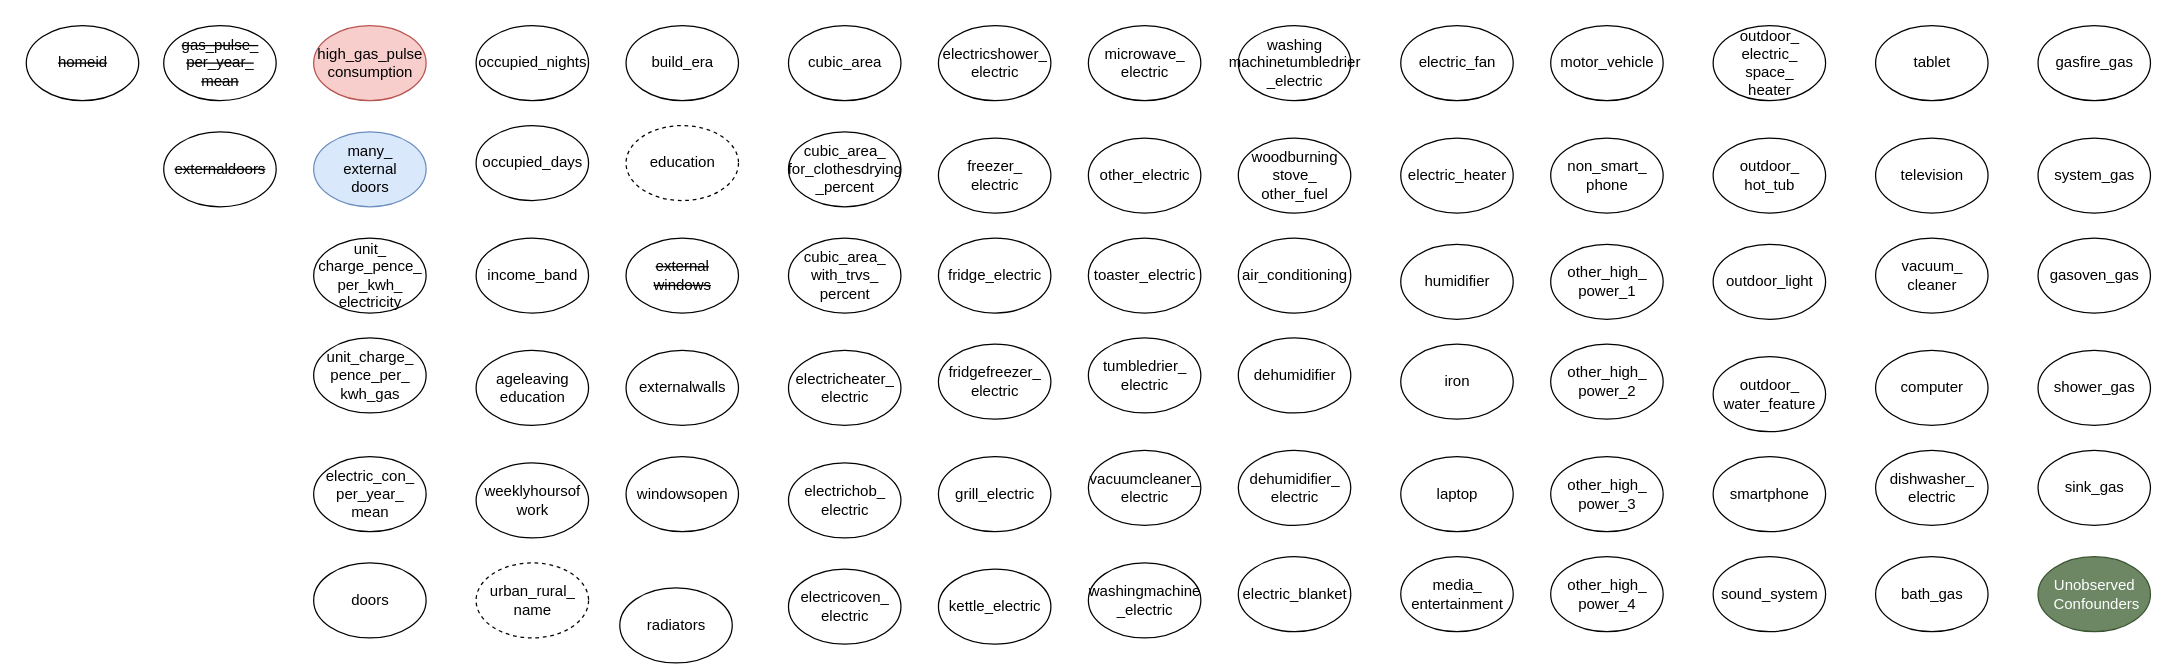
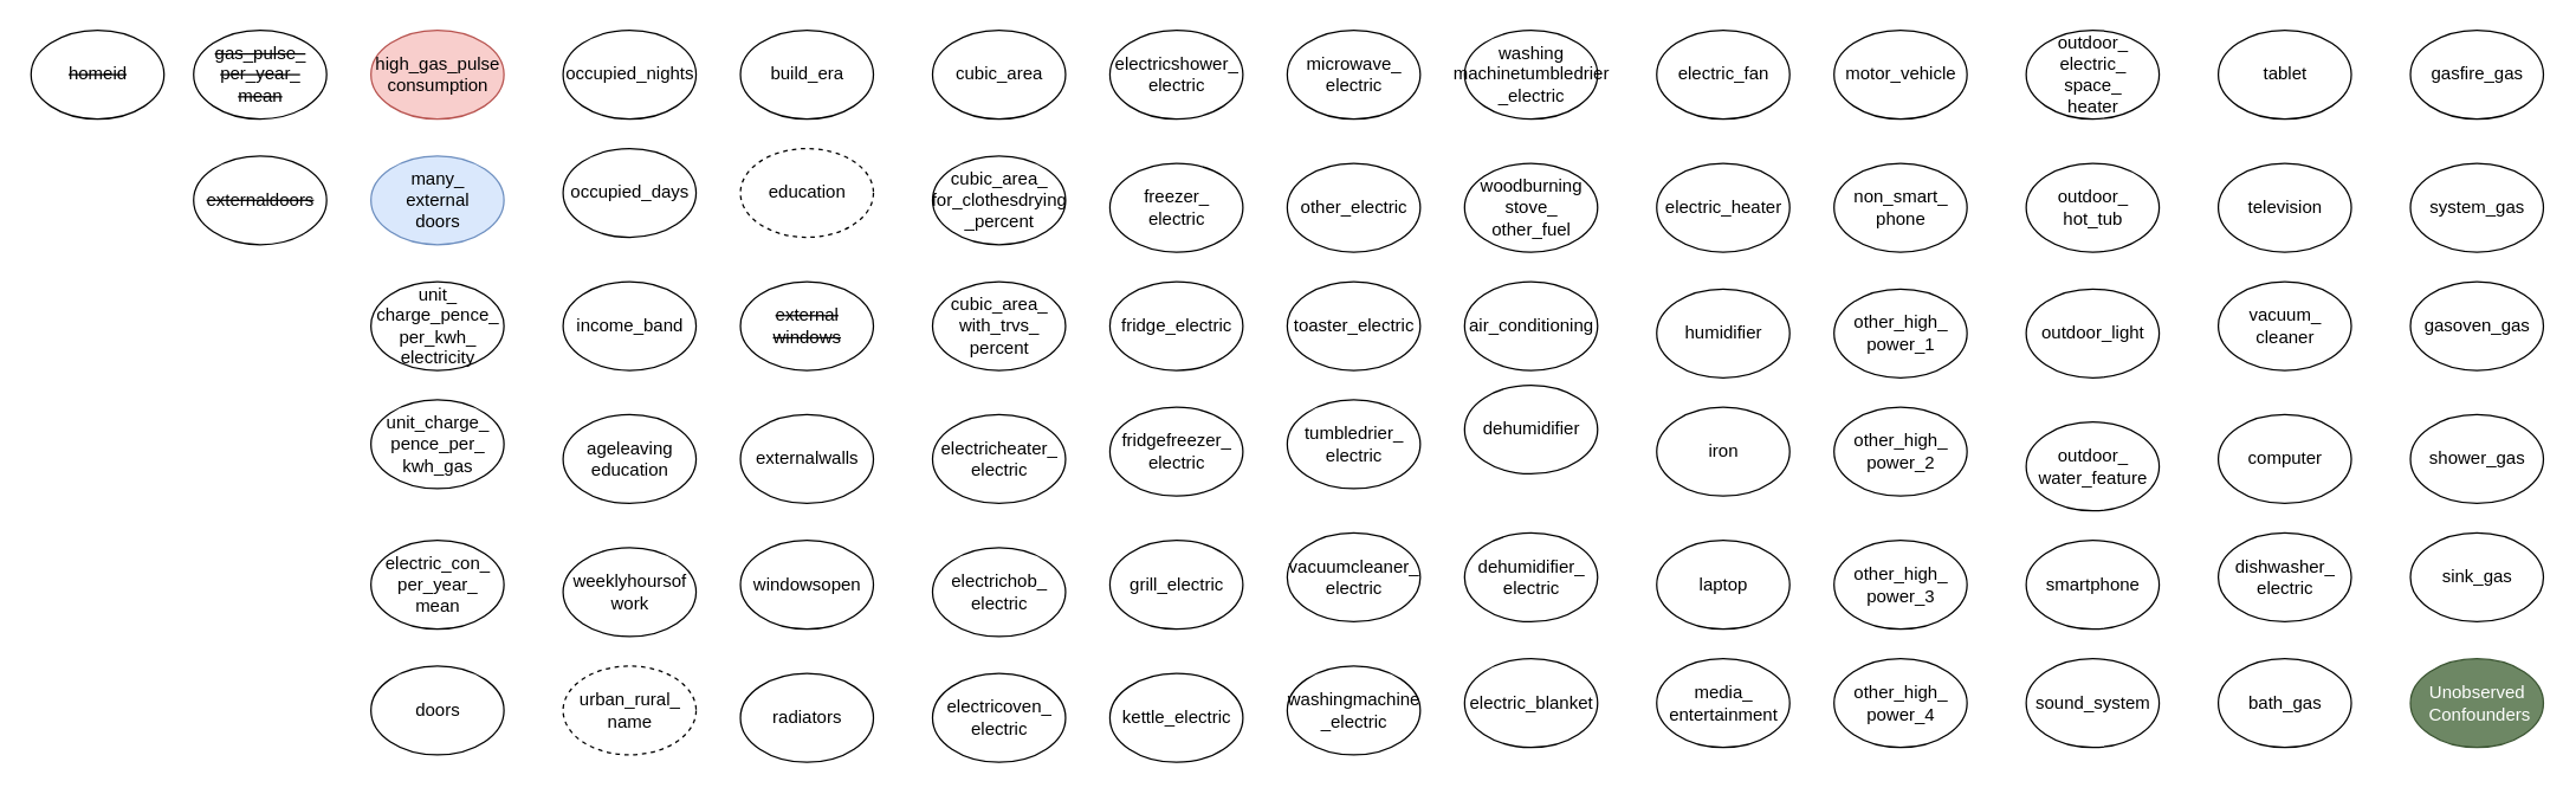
  <mxCell id="0" />
  <mxCell id="1" parent="0" />
  <mxCell id="2" value="&lt;strike&gt;homeid&lt;/strike&gt;" style="ellipse;html=1;shadow=0;sketch=0;overflow=visible;" parent="1" vertex="1"><mxGeometry x="20" y="20" width="90" height="60" as="geometry" /></mxCell>
  <mxCell id="3" value="doors" style="ellipse;html=1;shadow=0;sketch=0;overflow=visible;" parent="1" vertex="1"><mxGeometry x="250" y="450" width="90" height="60" as="geometry" /></mxCell>
  <mxCell id="4" value="income_band" style="ellipse;html=1;shadow=0;sketch=0;overflow=visible;" parent="1" vertex="1"><mxGeometry x="380" y="190" width="90" height="60" as="geometry" /></mxCell>
  <mxCell id="5" value="urban_rural_&lt;br&gt;name" style="ellipse;html=1;shadow=0;sketch=0;overflow=visible;dashed=1;" parent="1" vertex="1"><mxGeometry x="380" y="450" width="90" height="60" as="geometry" /></mxCell>
  <mxCell id="6" value="build_era" style="ellipse;html=1;shadow=0;sketch=0;overflow=visible;" parent="1" vertex="1"><mxGeometry x="500" y="20" width="90" height="60" as="geometry" /></mxCell>
  <mxCell id="7" value="occupied_days" style="ellipse;html=1;shadow=0;sketch=0;overflow=visible;" parent="1" vertex="1"><mxGeometry x="380" y="100" width="90" height="60" as="geometry" /></mxCell>
  <mxCell id="8" value="occupied_nights" style="ellipse;html=1;shadow=0;sketch=0;overflow=visible;" parent="1" vertex="1"><mxGeometry x="380" y="20" width="90" height="60" as="geometry" /></mxCell>
  <mxCell id="9" value="weeklyhoursof&lt;br&gt;work" style="ellipse;html=1;shadow=0;sketch=0;overflow=visible;" parent="1" vertex="1"><mxGeometry x="380" y="370" width="90" height="60" as="geometry" /></mxCell>
  <mxCell id="10" value="ageleaving&lt;br&gt;education" style="ellipse;html=1;shadow=0;sketch=0;overflow=visible;" parent="1" vertex="1"><mxGeometry x="380" y="280" width="90" height="60" as="geometry" /></mxCell>
  <mxCell id="11" value="&lt;strike&gt;external&lt;br&gt;windows&lt;/strike&gt;" style="ellipse;html=1;shadow=0;sketch=0;overflow=visible;" parent="1" vertex="1"><mxGeometry x="500" y="190" width="90" height="60" as="geometry" /></mxCell>
  <mxCell id="12" value="externalwalls" style="ellipse;html=1;shadow=0;sketch=0;overflow=visible;" parent="1" vertex="1"><mxGeometry x="500" y="280" width="90" height="60" as="geometry" /></mxCell>
  <mxCell id="13" value="cubic_area" style="ellipse;html=1;shadow=0;sketch=0;overflow=visible;" parent="1" vertex="1"><mxGeometry x="630" y="20" width="90" height="60" as="geometry" /></mxCell>
- <mxCell id="14" value="radiators" style="ellipse;html=1;shadow=0;sketch=0;overflow=visible;" parent="1" vertex="1"><mxGeometry x="495" y="470" width="90" height="60" as="geometry" /></mxCell>
- <mxCell id="15" value="dehumidifier" style="ellipse;html=1;shadow=0;sketch=0;overflow=visible;" parent="1" vertex="1"><mxGeometry x="990" y="270" width="90" height="60" as="geometry" /></mxCell>
+ <mxCell id="14" value="radiators" style="ellipse;html=1;shadow=0;sketch=0;overflow=visible;" parent="1" vertex="1"><mxGeometry x="500" y="455" width="90" height="60" as="geometry" /></mxCell>
+ <mxCell id="15" value="dehumidifier" style="ellipse;html=1;shadow=0;sketch=0;overflow=visible;" parent="1" vertex="1"><mxGeometry x="990" y="260" width="90" height="60" as="geometry" /></mxCell>
  <mxCell id="16" value="dishwasher_&lt;br&gt;electric" style="ellipse;html=1;shadow=0;sketch=0;overflow=visible;" parent="1" vertex="1"><mxGeometry x="1500" y="360" width="90" height="60" as="geometry" /></mxCell>
  <mxCell id="17" value="electricheater_&lt;br&gt;electric" style="ellipse;html=1;shadow=0;sketch=0;overflow=visible;" parent="1" vertex="1"><mxGeometry x="630" y="280" width="90" height="60" as="geometry" /></mxCell>
  <mxCell id="18" value="electrichob_&lt;br&gt;electric" style="ellipse;html=1;shadow=0;sketch=0;overflow=visible;" parent="1" vertex="1"><mxGeometry x="630" y="370" width="90" height="60" as="geometry" /></mxCell>
  <mxCell id="19" value="electricoven_&lt;br&gt;electric" style="ellipse;html=1;shadow=0;sketch=0;overflow=visible;" parent="1" vertex="1"><mxGeometry x="630" y="455" width="90" height="60" as="geometry" /></mxCell>
  <mxCell id="20" value="electricshower_&lt;br&gt;electric" style="ellipse;html=1;shadow=0;sketch=0;overflow=visible;" parent="1" vertex="1"><mxGeometry x="750" y="20" width="90" height="60" as="geometry" /></mxCell>
  <mxCell id="21" value="freezer_&lt;br&gt;electric" style="ellipse;html=1;shadow=0;sketch=0;overflow=visible;" parent="1" vertex="1"><mxGeometry x="750" y="110" width="90" height="60" as="geometry" /></mxCell>
  <mxCell id="22" value="fridge_electric" style="ellipse;html=1;shadow=0;sketch=0;overflow=visible;" parent="1" vertex="1"><mxGeometry x="750" y="190" width="90" height="60" as="geometry" /></mxCell>
  <mxCell id="23" value="fridgefreezer_&lt;br&gt;electric" style="ellipse;html=1;shadow=0;sketch=0;overflow=visible;" parent="1" vertex="1"><mxGeometry x="750" y="275" width="90" height="60" as="geometry" /></mxCell>
  <mxCell id="24" value="grill_electric" style="ellipse;html=1;shadow=0;sketch=0;overflow=visible;" parent="1" vertex="1"><mxGeometry x="750" y="365" width="90" height="60" as="geometry" /></mxCell>
  <mxCell id="25" value="kettle_electric" style="ellipse;html=1;shadow=0;sketch=0;overflow=visible;" parent="1" vertex="1"><mxGeometry x="750" y="455" width="90" height="60" as="geometry" /></mxCell>
  <mxCell id="26" value="other_high_&lt;br&gt;power_4" style="ellipse;html=1;shadow=0;sketch=0;overflow=visible;" parent="1" vertex="1"><mxGeometry x="1240" y="445" width="90" height="60" as="geometry" /></mxCell>
  <mxCell id="27" value="laptop" style="ellipse;html=1;shadow=0;sketch=0;overflow=visible;" parent="1" vertex="1"><mxGeometry x="1120" y="365" width="90" height="60" as="geometry" /></mxCell>
  <mxCell id="28" value="other_high_&lt;br&gt;power_2" style="ellipse;html=1;shadow=0;sketch=0;overflow=visible;" parent="1" vertex="1"><mxGeometry x="1240" y="275" width="90" height="60" as="geometry" /></mxCell>
  <mxCell id="29" value="humidifier" style="ellipse;html=1;shadow=0;sketch=0;overflow=visible;" parent="1" vertex="1"><mxGeometry x="1120" y="195" width="90" height="60" as="geometry" /></mxCell>
  <mxCell id="30" value="computer" style="ellipse;html=1;shadow=0;sketch=0;overflow=visible;" parent="1" vertex="1"><mxGeometry x="1500" y="280" width="90" height="60" as="geometry" /></mxCell>
  <mxCell id="31" value="dehumidifier_&lt;br&gt;electric" style="ellipse;html=1;shadow=0;sketch=0;overflow=visible;" parent="1" vertex="1"><mxGeometry x="990" y="360" width="90" height="60" as="geometry" /></mxCell>
  <mxCell id="32" value="iron" style="ellipse;html=1;shadow=0;sketch=0;overflow=visible;" parent="1" vertex="1"><mxGeometry x="1120" y="275" width="90" height="60" as="geometry" /></mxCell>
  <mxCell id="33" value="electric_heater" style="ellipse;html=1;shadow=0;sketch=0;overflow=visible;" parent="1" vertex="1"><mxGeometry x="1120" y="110" width="90" height="60" as="geometry" /></mxCell>
  <mxCell id="34" value="tumbledrier_&lt;br&gt;electric" style="ellipse;html=1;shadow=0;sketch=0;overflow=visible;" parent="1" vertex="1"><mxGeometry x="870" y="270" width="90" height="60" as="geometry" /></mxCell>
  <mxCell id="35" value="vacuumcleaner_&lt;br&gt;electric" style="ellipse;html=1;shadow=0;sketch=0;overflow=visible;" parent="1" vertex="1"><mxGeometry x="870" y="360" width="90" height="60" as="geometry" /></mxCell>
  <mxCell id="36" value="electric_fan" style="ellipse;html=1;shadow=0;sketch=0;overflow=visible;" parent="1" vertex="1"><mxGeometry x="1120" y="20" width="90" height="60" as="geometry" /></mxCell>
  <mxCell id="37" value="air_conditioning" style="ellipse;html=1;shadow=0;sketch=0;overflow=visible;" parent="1" vertex="1"><mxGeometry x="990" y="190" width="90" height="60" as="geometry" /></mxCell>
  <mxCell id="38" value="woodburning&lt;br&gt;stove_&lt;br&gt;other_fuel" style="ellipse;html=1;shadow=0;sketch=0;overflow=visible;" parent="1" vertex="1"><mxGeometry x="990" y="110" width="90" height="60" as="geometry" /></mxCell>
  <mxCell id="39" value="electric_blanket" style="ellipse;html=1;shadow=0;sketch=0;overflow=visible;" parent="1" vertex="1"><mxGeometry x="990" y="445" width="90" height="60" as="geometry" /></mxCell>
  <mxCell id="40" value="outdoor_light" style="ellipse;html=1;shadow=0;sketch=0;overflow=visible;" parent="1" vertex="1"><mxGeometry x="1370" y="195" width="90" height="60" as="geometry" /></mxCell>
  <mxCell id="41" value="washingmachine&lt;br&gt;_electric" style="ellipse;html=1;shadow=0;sketch=0;overflow=visible;" parent="1" vertex="1"><mxGeometry x="870" y="450" width="90" height="60" as="geometry" /></mxCell>
  <mxCell id="42" value="microwave_&lt;br&gt;electric" style="ellipse;html=1;shadow=0;sketch=0;overflow=visible;" parent="1" vertex="1"><mxGeometry x="870" y="20" width="90" height="60" as="geometry" /></mxCell>
  <mxCell id="43" value="outdoor_&lt;br&gt;electric_&lt;br&gt;space_&lt;br&gt;heater" style="ellipse;html=1;shadow=0;sketch=0;overflow=visible;" parent="1" vertex="1"><mxGeometry x="1370" y="20" width="90" height="60" as="geometry" /></mxCell>
  <mxCell id="44" value="outdoor_&lt;br&gt;hot_tub" style="ellipse;html=1;shadow=0;sketch=0;overflow=visible;" parent="1" vertex="1"><mxGeometry x="1370" y="110" width="90" height="60" as="geometry" /></mxCell>
  <mxCell id="45" value="outdoor_&lt;br&gt;water_feature" style="ellipse;html=1;shadow=0;sketch=0;overflow=visible;" parent="1" vertex="1"><mxGeometry x="1370" y="285" width="90" height="60" as="geometry" /></mxCell>
  <mxCell id="46" value="&lt;strike&gt;externaldoors&lt;/strike&gt;" style="ellipse;html=1;shadow=0;sketch=0;overflow=visible;" parent="1" vertex="1"><mxGeometry x="130" y="105" width="90" height="60" as="geometry" /></mxCell>
  <mxCell id="47" value="education" style="ellipse;html=1;shadow=0;sketch=0;overflow=visible;dashed=1;" parent="1" vertex="1"><mxGeometry x="500" y="100" width="90" height="60" as="geometry" /></mxCell>
  <mxCell id="48" value="electric_con_&lt;br&gt;per_year_&lt;br&gt;mean" style="ellipse;html=1;shadow=0;sketch=0;overflow=visible;" parent="1" vertex="1"><mxGeometry x="250" y="365" width="90" height="60" as="geometry" /></mxCell>
  <mxCell id="49" value="unit_&lt;br&gt;charge_pence_&lt;br&gt;per_kwh_&lt;br&gt;electricity" style="ellipse;html=1;shadow=0;sketch=0;overflow=visible;" parent="1" vertex="1"><mxGeometry x="250" y="190" width="90" height="60" as="geometry" /></mxCell>
  <mxCell id="50" value="vacuum_&lt;br&gt;cleaner" style="ellipse;html=1;shadow=0;sketch=0;overflow=visible;" parent="1" vertex="1"><mxGeometry x="1500" y="190" width="90" height="60" as="geometry" /></mxCell>
  <mxCell id="51" value="television" style="ellipse;html=1;shadow=0;sketch=0;overflow=visible;" parent="1" vertex="1"><mxGeometry x="1500" y="110" width="90" height="60" as="geometry" /></mxCell>
  <mxCell id="52" value="tablet" style="ellipse;html=1;shadow=0;sketch=0;overflow=visible;" parent="1" vertex="1"><mxGeometry x="1500" y="20" width="90" height="60" as="geometry" /></mxCell>
  <mxCell id="53" value="sound_system" style="ellipse;html=1;shadow=0;sketch=0;overflow=visible;" parent="1" vertex="1"><mxGeometry x="1370" y="445" width="90" height="60" as="geometry" /></mxCell>
  <mxCell id="54" value="smartphone" style="ellipse;html=1;shadow=0;sketch=0;overflow=visible;" parent="1" vertex="1"><mxGeometry x="1370" y="365" width="90" height="60" as="geometry" /></mxCell>
  <mxCell id="55" value="other_high_&lt;br&gt;power_1" style="ellipse;html=1;shadow=0;sketch=0;overflow=visible;" parent="1" vertex="1"><mxGeometry x="1240" y="195" width="90" height="60" as="geometry" /></mxCell>
  <mxCell id="56" value="non_smart_&lt;br&gt;phone" style="ellipse;html=1;shadow=0;sketch=0;overflow=visible;" parent="1" vertex="1"><mxGeometry x="1240" y="110" width="90" height="60" as="geometry" /></mxCell>
  <mxCell id="57" value="motor_vehicle" style="ellipse;html=1;shadow=0;sketch=0;overflow=visible;" parent="1" vertex="1"><mxGeometry x="1240" y="20" width="90" height="60" as="geometry" /></mxCell>
  <mxCell id="58" value="media_&lt;br&gt;entertainment" style="ellipse;html=1;shadow=0;sketch=0;overflow=visible;" parent="1" vertex="1"><mxGeometry x="1120" y="445" width="90" height="60" as="geometry" /></mxCell>
  <mxCell id="59" value="other_high_&lt;br&gt;power_3" style="ellipse;html=1;shadow=0;sketch=0;overflow=visible;" parent="1" vertex="1"><mxGeometry x="1240" y="365" width="90" height="60" as="geometry" /></mxCell>
  <mxCell id="60" value="washing&lt;br&gt;machinetumbledrier&lt;br&gt;_electric" style="ellipse;html=1;shadow=0;sketch=0;overflow=visible;" parent="1" vertex="1"><mxGeometry x="990" y="20" width="90" height="60" as="geometry" /></mxCell>
  <mxCell id="61" value="other_electric" style="ellipse;html=1;shadow=0;sketch=0;overflow=visible;" parent="1" vertex="1"><mxGeometry x="870" y="110" width="90" height="60" as="geometry" /></mxCell>
  <mxCell id="62" value="toaster_electric" style="ellipse;html=1;shadow=0;sketch=0;overflow=visible;" parent="1" vertex="1"><mxGeometry x="870" y="190" width="90" height="60" as="geometry" /></mxCell>
  <mxCell id="63" value="windowsopen" style="ellipse;html=1;shadow=0;sketch=0;overflow=visible;" parent="1" vertex="1"><mxGeometry x="500" y="365" width="90" height="60" as="geometry" /></mxCell>
  <mxCell id="64" value="Unobserved&lt;br&gt;&amp;nbsp;Confounders" style="ellipse;html=1;shadow=0;sketch=0;overflow=visible;fillColor=#6d8764;strokeColor=#3A5431;fontColor=#ffffff;" parent="1" vertex="1"><mxGeometry x="1630" y="445" width="90" height="60" as="geometry" /></mxCell>
  <mxCell id="65" value="unit_charge_&lt;br&gt;pence_per_&lt;br&gt;kwh_gas" style="ellipse;html=1;shadow=0;sketch=0;overflow=visible;" parent="1" vertex="1"><mxGeometry x="250" y="270" width="90" height="60" as="geometry" /></mxCell>
  <mxCell id="66" value="&lt;strike&gt;gas_pulse_&lt;br&gt;per_year_&lt;br&gt;mean&lt;/strike&gt;" style="ellipse;html=1;shadow=0;sketch=0;overflow=visible;" parent="1" vertex="1"><mxGeometry x="130" y="20" width="90" height="60" as="geometry" /></mxCell>
  <mxCell id="67" value="bath_gas" style="ellipse;html=1;shadow=0;sketch=0;overflow=visible;" parent="1" vertex="1"><mxGeometry x="1500" y="445" width="90" height="60" as="geometry" /></mxCell>
  <mxCell id="68" value="gasfire_gas" style="ellipse;html=1;shadow=0;sketch=0;overflow=visible;" parent="1" vertex="1"><mxGeometry x="1630" y="20" width="90" height="60" as="geometry" /></mxCell>
  <mxCell id="69" value="system_gas" style="ellipse;html=1;shadow=0;sketch=0;overflow=visible;" parent="1" vertex="1"><mxGeometry x="1630" y="110" width="90" height="60" as="geometry" /></mxCell>
  <mxCell id="70" value="gasoven_gas" style="ellipse;html=1;shadow=0;sketch=0;overflow=visible;" parent="1" vertex="1"><mxGeometry x="1630" y="190" width="90" height="60" as="geometry" /></mxCell>
  <mxCell id="71" value="shower_gas" style="ellipse;html=1;shadow=0;sketch=0;overflow=visible;" parent="1" vertex="1"><mxGeometry x="1630" y="280" width="90" height="60" as="geometry" /></mxCell>
  <mxCell id="72" value="sink_gas" style="ellipse;html=1;shadow=0;sketch=0;overflow=visible;" parent="1" vertex="1"><mxGeometry x="1630" y="360" width="90" height="60" as="geometry" /></mxCell>
  <mxCell id="73" value="many_&lt;br&gt;external&lt;br&gt;doors" style="ellipse;html=1;shadow=0;sketch=0;overflow=visible;fillColor=#dae8fc;strokeColor=#6c8ebf;" parent="1" vertex="1"><mxGeometry x="250" y="105" width="90" height="60" as="geometry" /></mxCell>
  <mxCell id="74" value="high_gas_pulse&lt;br&gt;consumption" style="ellipse;html=1;shadow=0;sketch=0;overflow=visible;fillColor=#f8cecc;strokeColor=#b85450;" parent="1" vertex="1"><mxGeometry x="250" y="20" width="90" height="60" as="geometry" /></mxCell>
  <mxCell id="75" value="cubic_area_&lt;br&gt;for_clothesdrying&lt;br&gt;_percent" style="ellipse;html=1;shadow=0;sketch=0;overflow=visible;" parent="1" vertex="1"><mxGeometry x="630" y="105" width="90" height="60" as="geometry" /></mxCell>
  <mxCell id="76" value="cubic_area_&lt;br&gt;with_trvs_&lt;br&gt;percent" style="ellipse;html=1;shadow=0;sketch=0;overflow=visible;" parent="1" vertex="1"><mxGeometry x="630" y="190" width="90" height="60" as="geometry" /></mxCell>
